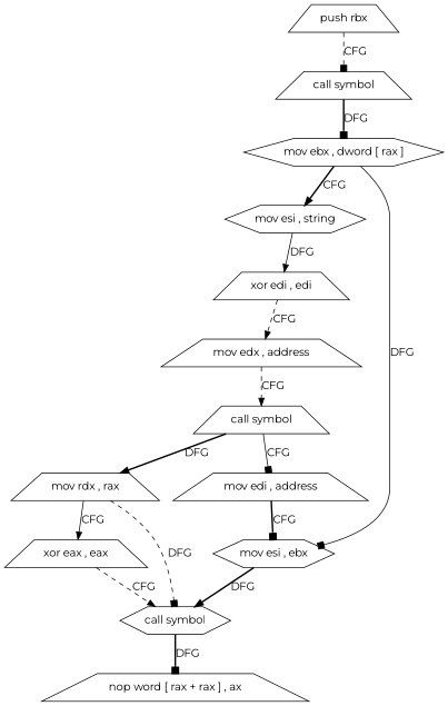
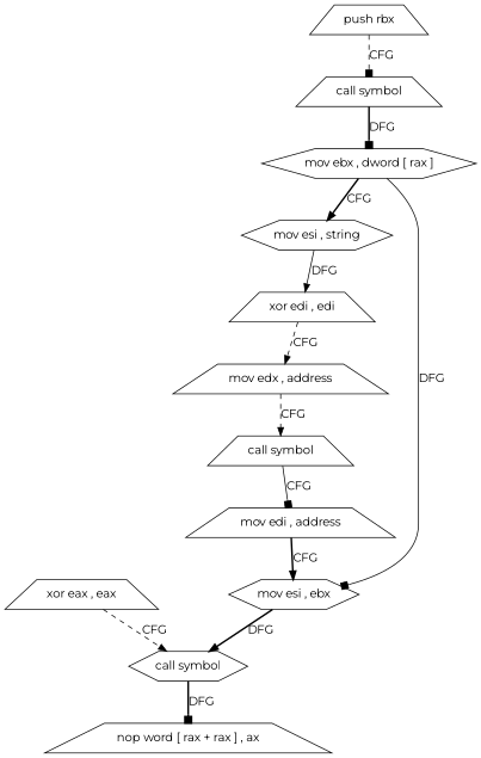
  digraph {
    fontname=Montserrat
    node [fontname=Montserrat shape=trapezium]
    edge [arrowhead=normal fontname=Montserrat style=bold]
    n1 [label="push rbx"]
    n2 [label="call symbol"]
    n3 [label="mov ebx , dword [ rax ]" shape=hexagon]
    n4 [label="mov esi , string" shape=hexagon]
    n5 [label="mov esi , ebx" shape=hexagon]
    n6 [label="xor edi , edi"]
    n7 [label="call symbol" shape=hexagon]
    n8 [label="mov edx , address"]
    n9 [label="call symbol"]
    n10 [label="mov edi , address"]
-   n11 [label="mov rdx , rax"]
    n12 [label="xor eax , eax"]
    n13 [label="nop word [ rax + rax ] , ax"]
    n1 -> n2 [arrowhead=box label=CFG style=dashed]
    n2 -> n3 [arrowhead=box label=DFG]
    n3 -> n4 [label=CFG]
    n3 -> n5 [arrowhead=box label=DFG style=solid]
    n4 -> n6 [label=DFG style=solid]
    n5 -> n7 [label=DFG]
    n6 -> n8 [label=CFG style=dashed]
    n7 -> n13 [arrowhead=box label=DFG]
    n8 -> n9 [label=CFG style=dashed]
    n9 -> n10 [arrowhead=box label=CFG style=solid]
-   n9 -> n11 [label=DFG]
-   n10 -> n5 [arrowhead=box label=CFG]
-   n11 -> n7 [arrowhead=box label=DFG style=dashed]
-   n11 -> n12 [label=CFG style=solid]
+   n10 -> n5 [label=CFG]
    n12 -> n7 [label=CFG style=dashed]
  }
